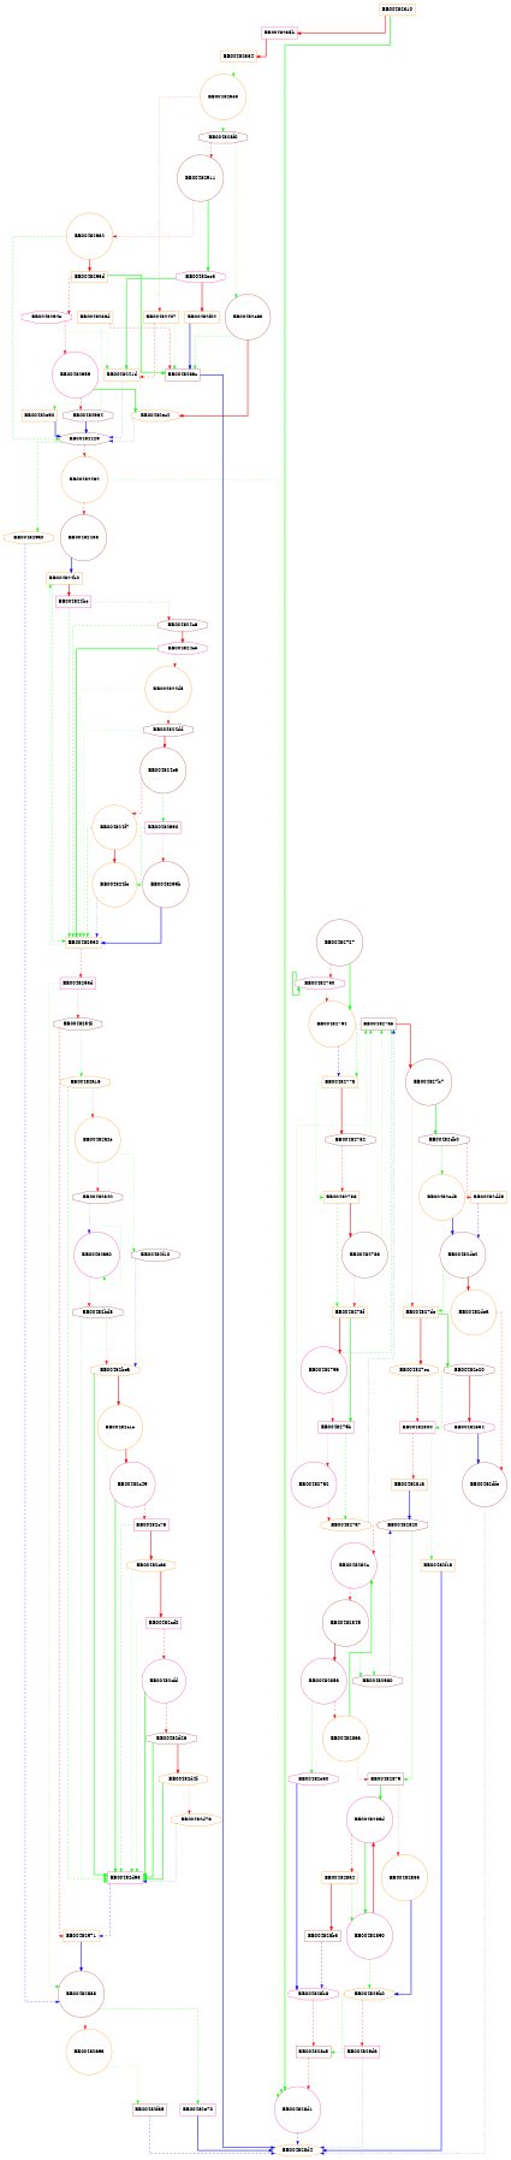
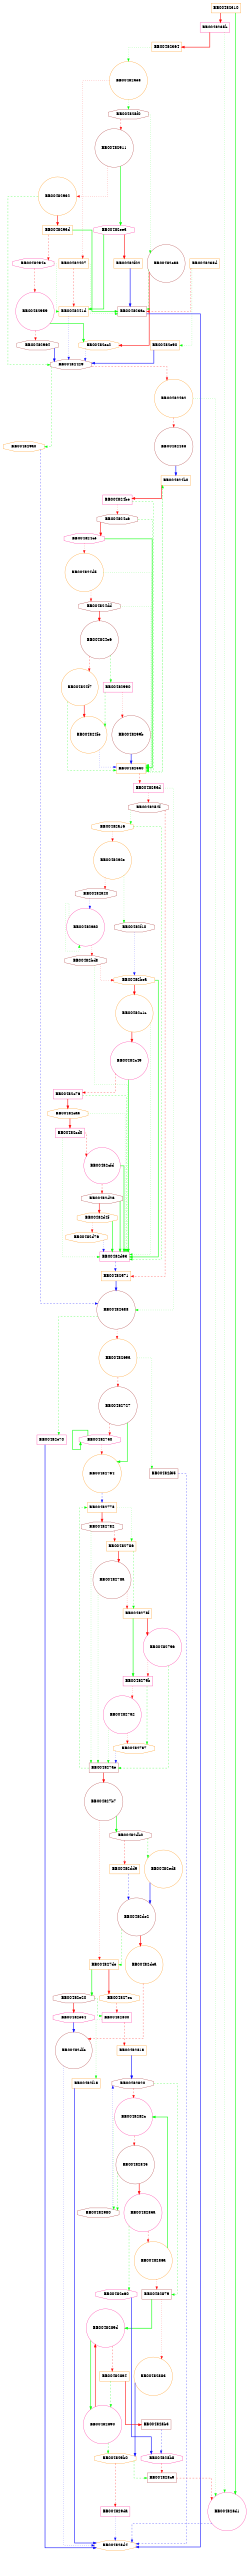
  digraph {
    splines=ortho
    node [color=darkorange shape=circle]
    edge [color=red style=dashed]
    BB00482310 [shape=box]
    BB004828d1 [color=deeppink]
    BB0048235b [color=deeppink shape=box]
    BB004828d4 [shape=octagon]
    BB00482364 [shape=box]
    BB004823e8
    BB004828f0 [color=brown shape=octagon]
    BB00482407 [shape=box]
    BB0048238d [shape=box]
    BB00482e90 [shape=box]
    BB004823ac [color=brown shape=box]
    BB00482ea8 [color=brown]
    BB00482911 [color=brown]
    BB0048241d [shape=box]
    BB00482429 [color=brown shape=octagon]
    BB004829a0 [shape=octagon]
    BB00482462
    BB00482ec2 [shape=octagon]
    BB00482ee3 [color=deeppink shape=octagon]
    BB00482932
    BB00482588 [color=brown]
    BB00482488 [color=brown]
    BB00482e70 [color=deeppink shape=box]
    BB0048269a
    BB004824b0 [shape=box]
    BB00482530 [shape=box]
    BB004824be [color=deeppink shape=box]
    BB0048253d [color=deeppink shape=box]
    BB004824c6 [color=brown shape=octagon]
    BB0048254f [color=brown shape=octagon]
    BB004824ce [color=deeppink shape=octagon]
    BB004824d5
    BB004824dd [color=brown shape=octagon]
    BB004824e6 [color=brown]
    BB00482990 [color=deeppink shape=box]
    BB004824f7
    BB004824fe
    BB0048299b [color=brown]
    BB00482a16 [shape=octagon]
    BB00482571 [shape=box]
    BB00482f35 [color=brown shape=box]
    BB00482727 [color=brown]
    BB00482d93 [color=deeppink shape=box]
    BB00482a2e
    BB00482f10 [color=brown shape=octagon]
    BB00482a40 [color=brown shape=octagon]
    BB00482764
    BB00482750 [color=deeppink shape=octagon]
    BB00482778 [shape=box]
    BB00482786 [shape=box]
    BB00482782 [color=brown shape=octagon]
    BB0048278f [shape=box]
    BB0048278a [color=brown]
    BB004827ae [color=brown shape=box]
    BB0048279b [color=deeppink shape=box]
    BB00482796 [color=deeppink]
    BB004827b7 [color=brown]
    BB00482db0 [color=brown shape=octagon]
    BB004827de [shape=box]
    BB004827a7 [shape=octagon]
    BB004827a2 [color=deeppink]
    BB00482ed8
    BB00482dd9 [shape=box]
    BB00482e20 [color=brown shape=octagon]
    BB004827ec [shape=octagon]
    BB00482de2 [color=brown]
    BB00482800 [color=deeppink shape=box]
    BB00482e54 [color=deeppink shape=octagon]
    BB00482f1a [shape=box]
    BB0048281a [shape=box]
    BB00482dfe [color=brown]
    BB00482820 [color=brown shape=octagon]
    BB00482879 [color=brown shape=box]
    BB0048282c [color=deeppink]
    BB0048289d [color=deeppink]
    BB00482883
    BB00482980 [color=brown shape=octagon]
    BB00482845 [color=brown]
    BB00482890 [color=deeppink]
    BB004828a4 [shape=box]
    BB004829b0 [shape=octagon]
    BB0048285a [color=deeppink]
    BB00482e60 [color=deeppink shape=octagon]
    BB0048286a
    BB004828b8 [color=deeppink shape=octagon]
    BB004828c9 [color=brown shape=box]
    BB004828b3 [color=brown shape=box]
    BB004829da [color=deeppink shape=box]
    BB00482f02 [shape=box]
    BB0048293d [shape=box]
    BB0048294e [color=deeppink shape=octagon]
    BB00482959 [color=deeppink]
    BB00482964 [color=brown shape=octagon]
    BB00482bea [shape=octagon]
    BB00482aa0 [color=deeppink]
    BB00482c1c
    BB00482bd8 [color=brown shape=octagon]
    BB00482c49 [color=deeppink]
    BB00482c76 [color=deeppink shape=box]
    BB00482ca3 [shape=octagon]
    BB00482cd0 [color=deeppink shape=box]
    BB00482cfd [color=deeppink]
    BB00482d26 [color=brown shape=octagon]
    BB00482d4f [shape=octagon]
    BB00482d76 [shape=octagon]
    BB00482dea
    BB00482310 -> BB004828d1 [color=green style=bold]
    BB00482310 -> BB0048235b [style=bold]
    BB004828d1 -> BB004828d4 [color=blue]
    BB0048235b -> BB004828d1 [color=green style=dotted]
    BB0048235b -> BB00482364 [style=bold]
    BB00482364 -> BB004823e8 [color=green style=dotted]
    BB004823e8 -> BB004828f0 [color=green style=dotted]
    BB004823e8 -> BB00482407 [style=dotted]
    BB004828f0 -> BB00482ea8 [color=green style=dotted]
    BB004828f0 -> BB00482911
    BB00482407 -> BB004823ac [color=green style=dotted]
    BB00482407 -> BB0048241d
    BB0048238d -> BB00482e90 [color=green style=dotted]
    BB0048238d -> BB004823ac
    BB00482e90 -> BB00482429 [color=blue style=bold]
    BB004823ac -> BB004828d4 [color=blue style=bold]
    BB00482ea8 -> BB004823ac [color=green]
    BB00482ea8 -> BB00482ec2 [style=bold]
    BB00482911 -> BB00482ee3 [color=green style=bold]
    BB00482911 -> BB00482932 [style=dotted]
    BB0048241d -> BB00482429 [color=blue style=dotted]
    BB00482429 -> BB004829a0 [color=green]
    BB00482429 -> BB00482462
    BB004829a0 -> BB00482588 [color=blue]
    BB00482462 -> BB004828d1 [color=green style=dotted]
    BB00482462 -> BB00482488
    BB00482ec2 -> BB00482429 [color=blue style=dotted]
    BB00482ee3 -> BB0048241d [color=green style=bold]
    BB00482ee3 -> BB00482f02 [style=bold]
    BB00482932 -> BB00482429 [color=green]
    BB00482932 -> BB0048293d [style=bold]
    BB00482588 -> BB00482e70 [color=green]
    BB00482588 -> BB0048269a [style=dotted]
    BB00482488 -> BB004824b0 [color=blue style=bold]
    BB00482e70 -> BB004828d4 [color=blue style=bold]
    BB0048269a -> BB00482f35 [color=green style=dotted]
+   BB0048269a -> BB00482727
    BB004824b0 -> BB00482530 [color=green]
    BB004824b0 -> BB004824be [style=bold]
    BB00482530 -> BB004824b0 [color=green style=dotted]
    BB00482530 -> BB0048253d
    BB004824be -> BB00482530 [color=green]
    BB004824be -> BB004824c6 [style=dotted]
    BB0048253d -> BB00482588 [color=green style=dotted]
    BB0048253d -> BB0048254f [style=dotted]
    BB004824c6 -> BB00482530 [color=green]
    BB004824c6 -> BB004824ce [style=bold]
    BB0048254f -> BB00482a16 [color=green style=dotted]
    BB0048254f -> BB00482571
    BB004824ce -> BB00482530 [color=green style=bold]
    BB004824ce -> BB004824d5 [style=dotted]
    BB004824d5 -> BB00482530 [color=green style=dotted]
    BB004824d5 -> BB004824dd [style=dotted]
    BB004824dd -> BB00482530 [color=green style=dotted]
    BB004824dd -> BB004824e6 [style=bold]
    BB004824e6 -> BB00482990 [color=green]
    BB004824e6 -> BB004824f7
    BB00482990 -> BB004824fe [color=green]
    BB00482990 -> BB0048299b [style=dotted]
    BB004824f7 -> BB00482530 [color=green]
    BB004824f7 -> BB004824fe [style=bold]
    BB004824fe -> BB00482530 [color=blue style=dotted]
    BB0048299b -> BB00482530 [color=blue style=bold]
    BB00482a16 -> BB00482d93 [color=green]
    BB00482a16 -> BB00482a2e [style=dotted]
    BB00482571 -> BB00482588 [color=blue style=bold]
    BB00482f35 -> BB004828d4 [color=blue]
    BB00482727 -> BB00482764 [color=green style=bold]
    BB00482727 -> BB00482750
    BB00482d93 -> BB00482571 [color=blue]
    BB00482a2e -> BB00482f10 [color=green style=dotted]
    BB00482a2e -> BB00482a40 [style=dotted]
    BB00482f10 -> BB00482bea [color=blue style=dotted]
    BB00482a40 -> BB00482aa0 [color=blue style=dotted]
    BB00482764 -> BB00482778 [color=blue]
    BB00482750 -> BB00482764 [style=dotted]
    BB00482750 -> BB00482750 [color=green style=bold]
    BB00482778 -> BB00482786 [color=green style=dotted]
    BB00482778 -> BB00482782 [style=bold]
    BB00482786 -> BB0048278f [color=green]
    BB00482786 -> BB0048278a [style=bold]
    BB00482782 -> BB00482786
    BB00482782 -> BB004827ae [color=green style=dotted]
    BB0048278f -> BB0048279b [color=green style=bold]
    BB0048278f -> BB00482796 [style=bold]
    BB0048278a -> BB0048278f [style=dotted]
    BB0048278a -> BB004827ae [color=green style=dotted]
    BB004827ae -> BB00482778 [color=green]
    BB004827ae -> BB004827b7 [style=bold]
    BB0048279b -> BB004827a7 [color=green]
    BB0048279b -> BB004827a2 [style=dotted]
    BB00482796 -> BB004827ae [color=green]
    BB00482796 -> BB0048279b [style=dotted]
    BB004827b7 -> BB00482db0 [color=green style=bold]
    BB004827b7 -> BB004827de [style=dotted]
    BB00482db0 -> BB00482ed8 [color=green]
    BB00482db0 -> BB00482dd9
    BB004827de -> BB00482e20 [color=green style=bold]
    BB004827de -> BB004827ec [style=bold]
    BB004827a7 -> BB004827ae [color=blue style=dotted]
    BB004827a2 -> BB004827ae [color=green style=dotted]
    BB004827a2 -> BB004827a7 [style=dotted]
    BB00482ed8 -> BB00482de2 [color=blue style=bold]
    BB00482dd9 -> BB00482de2 [color=blue]
    BB00482e20 -> BB00482800 [color=green]
    BB00482e20 -> BB00482e54 [style=bold]
    BB004827ec -> BB00482800
    BB00482de2 -> BB004827de [color=green]
    BB00482de2 -> BB00482dea [style=bold]
    BB00482800 -> BB00482f1a [color=green style=dotted]
    BB00482800 -> BB0048281a
    BB00482e54 -> BB00482dfe [color=blue style=bold]
    BB00482f1a -> BB004828d4 [color=blue style=bold]
    BB0048281a -> BB00482820 [color=blue style=bold]
    BB00482dfe -> BB004828d4 [color=blue style=dotted]
    BB00482820 -> BB00482879 [color=green]
    BB00482820 -> BB0048282c
    BB00482879 -> BB0048289d [color=green style=bold]
    BB00482879 -> BB00482883 [style=dotted]
    BB0048282c -> BB00482980 [color=green style=dotted]
    BB0048282c -> BB00482845
    BB0048289d -> BB00482890 [color=green style=bold]
    BB0048289d -> BB004828a4
    BB00482883 -> BB004829b0 [color=blue style=bold]
    BB00482980 -> BB00482820 [color=blue style=dotted]
    BB00482845 -> BB00482980 [color=green]
    BB00482845 -> BB0048285a [style=bold]
    BB00482890 -> BB0048289d [style=bold]
    BB00482890 -> BB004829b0 [color=green]
    BB004828a4 -> BB00482890 [color=green]
    BB004828a4 -> BB004828b3 [style=bold]
    BB004829b0 -> BB004828c9 [color=green]
    BB004829b0 -> BB004829da
    BB0048285a -> BB00482e60 [color=green]
    BB0048285a -> BB0048286a
    BB00482e60 -> BB004828b8 [color=blue style=bold]
    BB0048286a -> BB00482879 [style=dotted]
    BB0048286a -> BB0048282c [color=green style=bold]
    BB004828b8 -> BB004828c9
    BB004828c9 -> BB004828d1
    BB004828b3 -> BB004828b8 [color=blue]
    BB004829da -> BB004828d4 [color=blue style=dotted]
    BB00482f02 -> BB004823ac [color=blue style=bold]
    BB0048293d -> BB004823ac [color=green style=bold]
    BB0048293d -> BB0048294e
    BB0048294e -> BB0048241d [color=green style=dotted]
    BB0048294e -> BB00482959
    BB00482959 -> BB00482ec2 [color=green style=bold]
    BB00482959 -> BB00482964
    BB00482964 -> BB00482429 [color=blue style=bold]
    BB00482bea -> BB00482d93 [color=green style=bold]
    BB00482bea -> BB00482c1c [style=bold]
    BB00482aa0 -> BB00482aa0 [color=green style=dotted]
    BB00482aa0 -> BB00482bd8 [style=dotted]
    BB00482c1c -> BB00482d93 [color=green style=dotted]
    BB00482c1c -> BB00482c49 [style=bold]
    BB00482bd8 -> BB00482d93 [color=green style=dotted]
    BB00482bd8 -> BB00482bea [style=dotted]
    BB00482c49 -> BB00482d93 [color=green style=bold]
    BB00482c49 -> BB00482c76
    BB00482c76 -> BB00482d93 [color=green]
    BB00482c76 -> BB00482ca3 [style=bold]
    BB00482ca3 -> BB00482d93 [color=green style=dotted]
    BB00482ca3 -> BB00482cd0 [style=bold]
    BB00482cd0 -> BB00482d93 [color=green style=dotted]
    BB00482cd0 -> BB00482cfd
    BB00482cfd -> BB00482d93 [color=green style=bold]
    BB00482cfd -> BB00482d26
    BB00482d26 -> BB00482d93 [color=green style=bold]
    BB00482d26 -> BB00482d4f [style=bold]
    BB00482d4f -> BB00482d93 [color=green style=bold]
    BB00482d4f -> BB00482d76 [style=dotted]
    BB00482d76 -> BB00482d93 [color=blue style=dotted]
    BB00482dea -> BB00482dfe
  }
